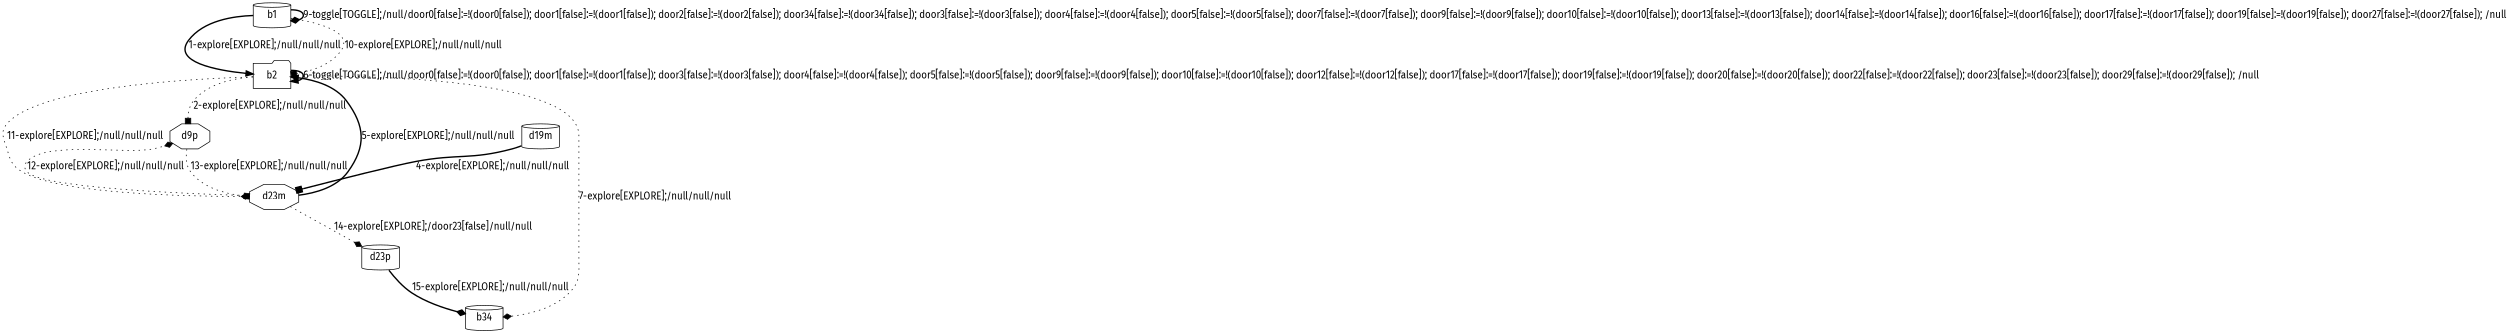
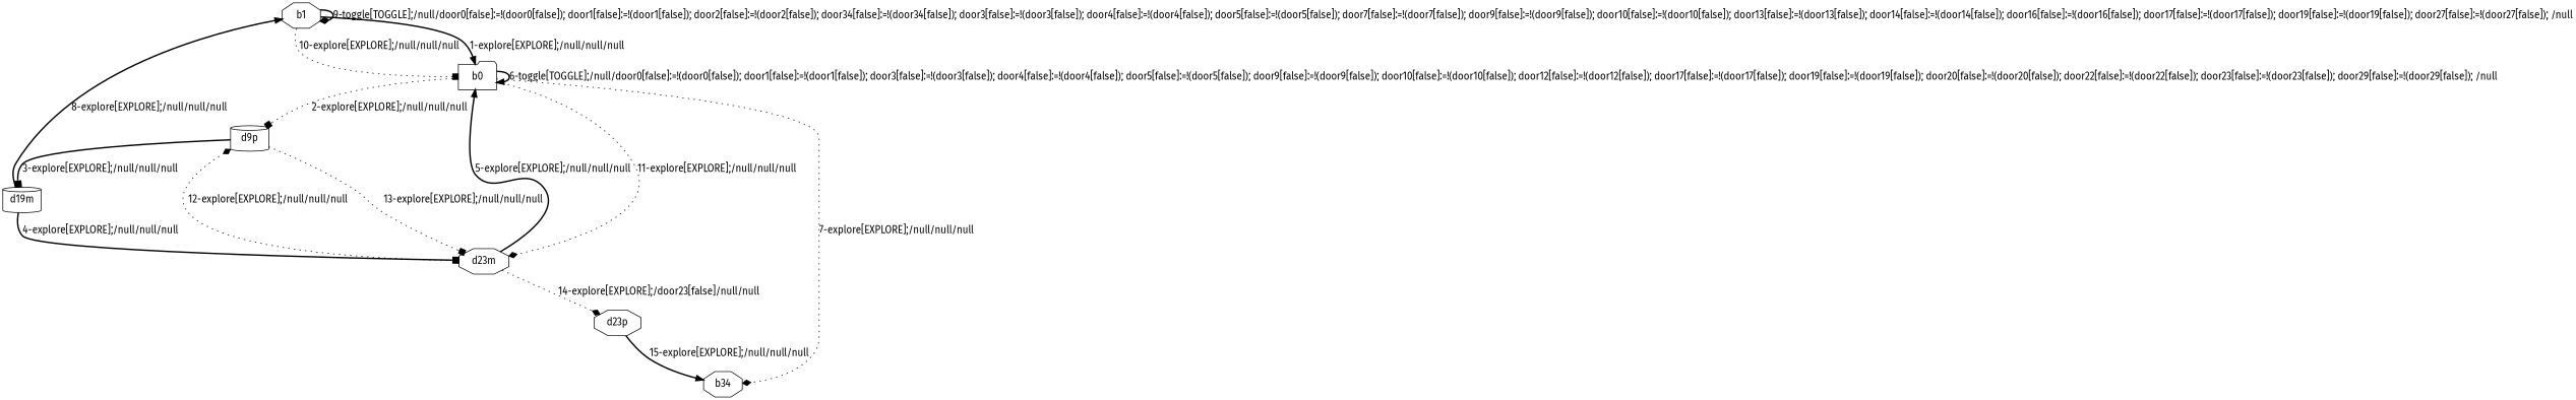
  digraph {
    fontname="Fira Sans"
    node [fontname="Fira Sans" shape=cylinder]
    edge [arrowhead=diamond fontname="Fira Sans" style=bold]
-   b1
-   b0 [shape=folder label=b2]
-   d9p [shape=octagon]
+   b1 [shape=octagon]
+   b0 [shape=folder]
+   d9p
    d23m [shape=octagon]
-   b34
+   b34 [shape=octagon]
    d19m
-   d23p
+   d23p [shape=octagon]
    b1 -> b1 [label="9-toggle[TOGGLE];/null/door0[false]:=!(door0[false]); door1[false]:=!(door1[false]); door2[false]:=!(door2[false]); door34[false]:=!(door34[false]); door3[false]:=!(door3[false]); door4[false]:=!(door4[false]); door5[false]:=!(door5[false]); door7[false]:=!(door7[false]); door9[false]:=!(door9[false]); door10[false]:=!(door10[false]); door13[false]:=!(door13[false]); door14[false]:=!(door14[false]); door16[false]:=!(door16[false]); door17[false]:=!(door17[false]); door19[false]:=!(door19[false]); door27[false]:=!(door27[false]); /null"]
    b1 -> b0 [arrowhead=normal label="1-explore[EXPLORE];/null/null/null"]
    b1 -> b0 [arrowhead=box label="10-explore[EXPLORE];/null/null/null" style=dotted]
    b0 -> b0 [arrowhead=normal label="6-toggle[TOGGLE];/null/door0[false]:=!(door0[false]); door1[false]:=!(door1[false]); door3[false]:=!(door3[false]); door4[false]:=!(door4[false]); door5[false]:=!(door5[false]); door9[false]:=!(door9[false]); door10[false]:=!(door10[false]); door12[false]:=!(door12[false]); door17[false]:=!(door17[false]); door19[false]:=!(door19[false]); door20[false]:=!(door20[false]); door22[false]:=!(door22[false]); door23[false]:=!(door23[false]); door29[false]:=!(door29[false]); /null"]
    b0 -> d9p [arrowhead=box label="2-explore[EXPLORE];/null/null/null" style=dotted]
    b0 -> d23m [label="11-explore[EXPLORE];/null/null/null" style=dotted]
    b0 -> b34 [label="7-explore[EXPLORE];/null/null/null" style=dotted]
    d9p -> d23m [arrowhead=box label="13-explore[EXPLORE];/null/null/null" style=dotted]
+   d9p -> d19m [arrowhead=box label="3-explore[EXPLORE];/null/null/null"]
    d23m -> b0 [arrowhead=normal label="5-explore[EXPLORE];/null/null/null"]
    d23m -> d9p [label="12-explore[EXPLORE];/null/null/null" style=dotted]
    d23m -> d23p [label="14-explore[EXPLORE];/door23[false]/null/null" style=dotted]
+   d19m -> b1 [arrowhead=normal label="8-explore[EXPLORE];/null/null/null"]
    d19m -> d23m [arrowhead=box label="4-explore[EXPLORE];/null/null/null"]
-   d23p -> b34 [label="15-explore[EXPLORE];/null/null/null"]
+   d23p -> b34 [arrowhead=normal label="15-explore[EXPLORE];/null/null/null"]
  }
